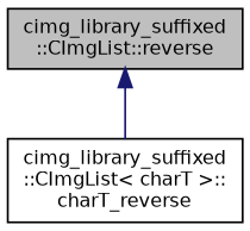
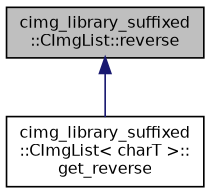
  digraph {
    rankdir=TB
    node [color=black fontname=Helvetica fontsize=10 shape=record style=filled]
    n1 [fillcolor=grey75 fontcolor=black height=0.2 label="cimg_library_suffixed\l::CImgList::reverse" width=0.4]
-   n2 [fillcolor=white height=0.2 label="cimg_library_suffixed\l::CImgList\< charT \>::\lcharT_reverse" width=0.4]
+   n2 [fillcolor=white height=0.2 label="cimg_library_suffixed\l::CImgList\< charT \>::\lget_reverse" width=0.4]
    n1 -> n2 [color=midnightblue dir=back fontname=Helvetica fontsize=10 labelfontname=Helvetica labelfontsize=10 style=solid]
  }
